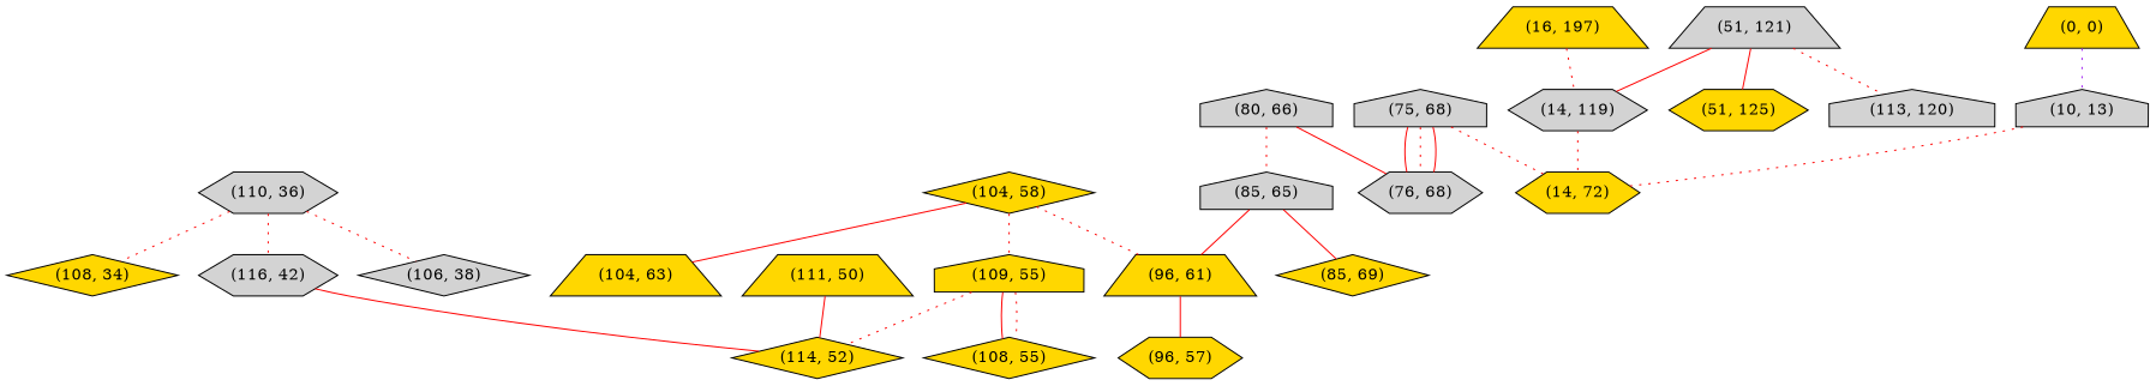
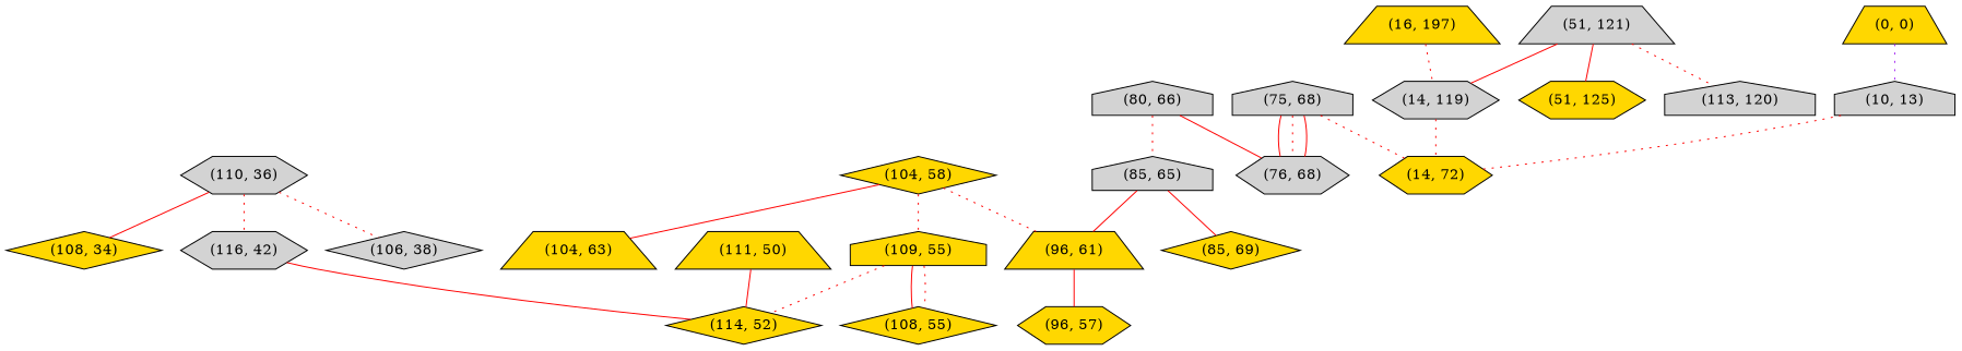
  graph {
    node [fillcolor=gold shape=hexagon style=filled]
    edge [color=red style=dotted weight=1]
    "(110, 36)" [fillcolor=lightgrey]
    "(116, 42)" [fillcolor=lightgrey]
    "(106, 38)" [fillcolor=lightgrey shape=diamond]
    "(108, 34)" [shape=diamond]
    "(114, 52)" [shape=diamond]
    "(80, 66)" [fillcolor=lightgrey shape=house]
    "(85, 65)" [fillcolor=lightgrey shape=house]
    "(76, 68)" [fillcolor=lightgrey]
    "(96, 61)" [shape=trapezium]
    "(85, 69)" [shape=diamond]
    "(104, 58)" [shape=diamond]
    "(109, 55)" [shape=house]
    "(104, 63)" [shape=trapezium]
    "(108, 55)" [shape=diamond]
    "(96, 57)"
    "(16, 197)" [shape=trapezium]
    "(14, 119)" [fillcolor=lightgrey]
    "(14, 72)"
    "(51, 121)" [fillcolor=lightgrey shape=trapezium]
    "(51, 125)"
    "(113, 120)" [fillcolor=lightgrey shape=house]
    "(111, 50)" [shape=trapezium]
    "(0, 0)" [shape=trapezium]
    "(10, 13)" [fillcolor=lightgrey shape=house]
    "(75, 68)" [fillcolor=lightgrey shape=house]
    "(110, 36)" -- "(116, 42)"
    "(110, 36)" -- "(106, 38)"
-   "(110, 36)" -- "(108, 34)"
+   "(110, 36)" -- "(108, 34)" [style=solid]
    "(116, 42)" -- "(114, 52)" [style=solid]
    "(80, 66)" -- "(85, 65)"
    "(80, 66)" -- "(76, 68)" [style=solid]
    "(85, 65)" -- "(96, 61)" [style=solid]
    "(85, 65)" -- "(85, 69)" [style=solid]
    "(96, 61)" -- "(96, 57)" [style=solid]
    "(104, 58)" -- "(96, 61)"
    "(104, 58)" -- "(109, 55)"
    "(104, 58)" -- "(104, 63)" [style=solid]
    "(109, 55)" -- "(114, 52)"
    "(109, 55)" -- "(108, 55)" [style=solid]
    "(109, 55)" -- "(108, 55)"
    "(16, 197)" -- "(14, 119)"
    "(14, 119)" -- "(14, 72)"
    "(51, 121)" -- "(14, 119)" [style=solid]
    "(51, 121)" -- "(51, 125)" [style=solid]
    "(51, 121)" -- "(113, 120)"
    "(111, 50)" -- "(114, 52)" [style=solid]
    "(0, 0)" -- "(10, 13)" [color=purple weight=4]
    "(10, 13)" -- "(14, 72)"
    "(75, 68)" -- "(76, 68)" [style=solid]
    "(75, 68)" -- "(76, 68)"
    "(75, 68)" -- "(76, 68)" [style=solid]
    "(75, 68)" -- "(14, 72)"
  }
